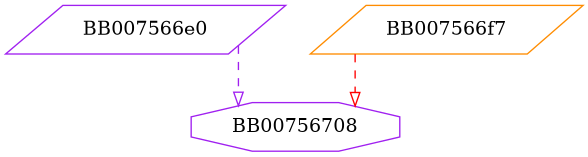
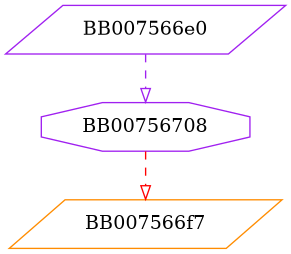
  digraph {
    splines=ortho
    node [color=purple shape=parallelogram]
    edge [arrowhead=onormal style=dashed]
    BB00756708 [shape=octagon]
    BB007566e0
    BB007566f7 [color=darkorange]
    BB007566e0 -> BB00756708 [color=purple]
-   BB007566f7 -> BB00756708 [color=red]
+   BB00756708 -> BB007566f7 [color=red]
  }
